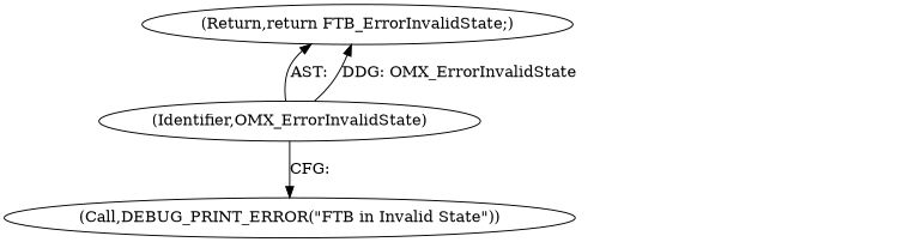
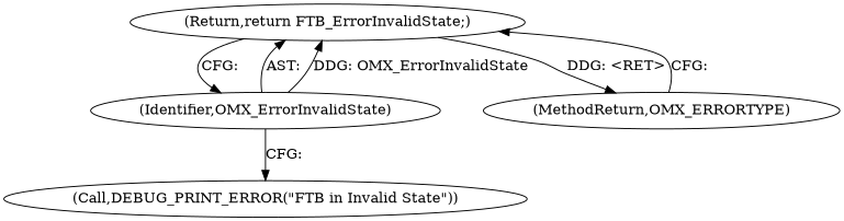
  digraph {
    n1 [label="(Return,return FTB_ErrorInvalidState;)"]
    n2 [label="(Identifier,OMX_ErrorInvalidState)"]
+   n3 [label="(MethodReturn,OMX_ERRORTYPE)"]
    n4 [label="(Call,DEBUG_PRINT_ERROR(\"FTB in Invalid State\"))"]
+   n1 -> n2 [label="CFG: "]
+   n1 -> n3 [label="DDG: <RET>"]
    n2 -> n1 [label="AST: "]
    n2 -> n1 [label="DDG: OMX_ErrorInvalidState"]
    n2 -> n4 [label="CFG: "]
+   n3 -> n1 [label="CFG: "]
  }
